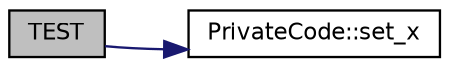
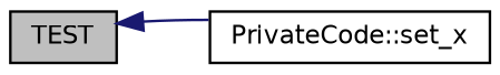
  digraph {
    rankdir=LR
    node [color=black fontname=Helvetica fontsize=10 shape=record style=filled]
    n1 [fillcolor=grey75 fontcolor=black height=0.2 label=TEST width=0.4]
    n2 [fillcolor=white height=0.2 label="PrivateCode::set_x" width=0.4]
-   n1 -> n2 [color=midnightblue fontname=Helvetica fontsize=10 labelfontname=Helvetica labelfontsize=10 style=solid]
+   n2 -> n1 [color=midnightblue fontname=Helvetica fontsize=10 labelfontname=Helvetica labelfontsize=10 style=solid]
  }
